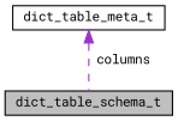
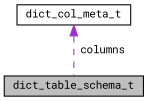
  digraph {
    fontname="Roboto Mono"
    node [color=black fontname="Roboto Mono" fontsize=10 shape=record]
    n1 [fillcolor=grey75 fontcolor=black height=0.2 label=dict_table_schema_t style=filled width=0.4]
-   n2 [height=0.2 label=dict_table_meta_t width=0.4]
+   n2 [height=0.2 label=dict_col_meta_t width=0.4]
    n2 -> n1 [color=darkorchid3 dir=back fontname="Roboto Mono" fontsize=10 label=" columns" labelfontname=FreeSans labelfontsize=10 style=dashed]
  }
